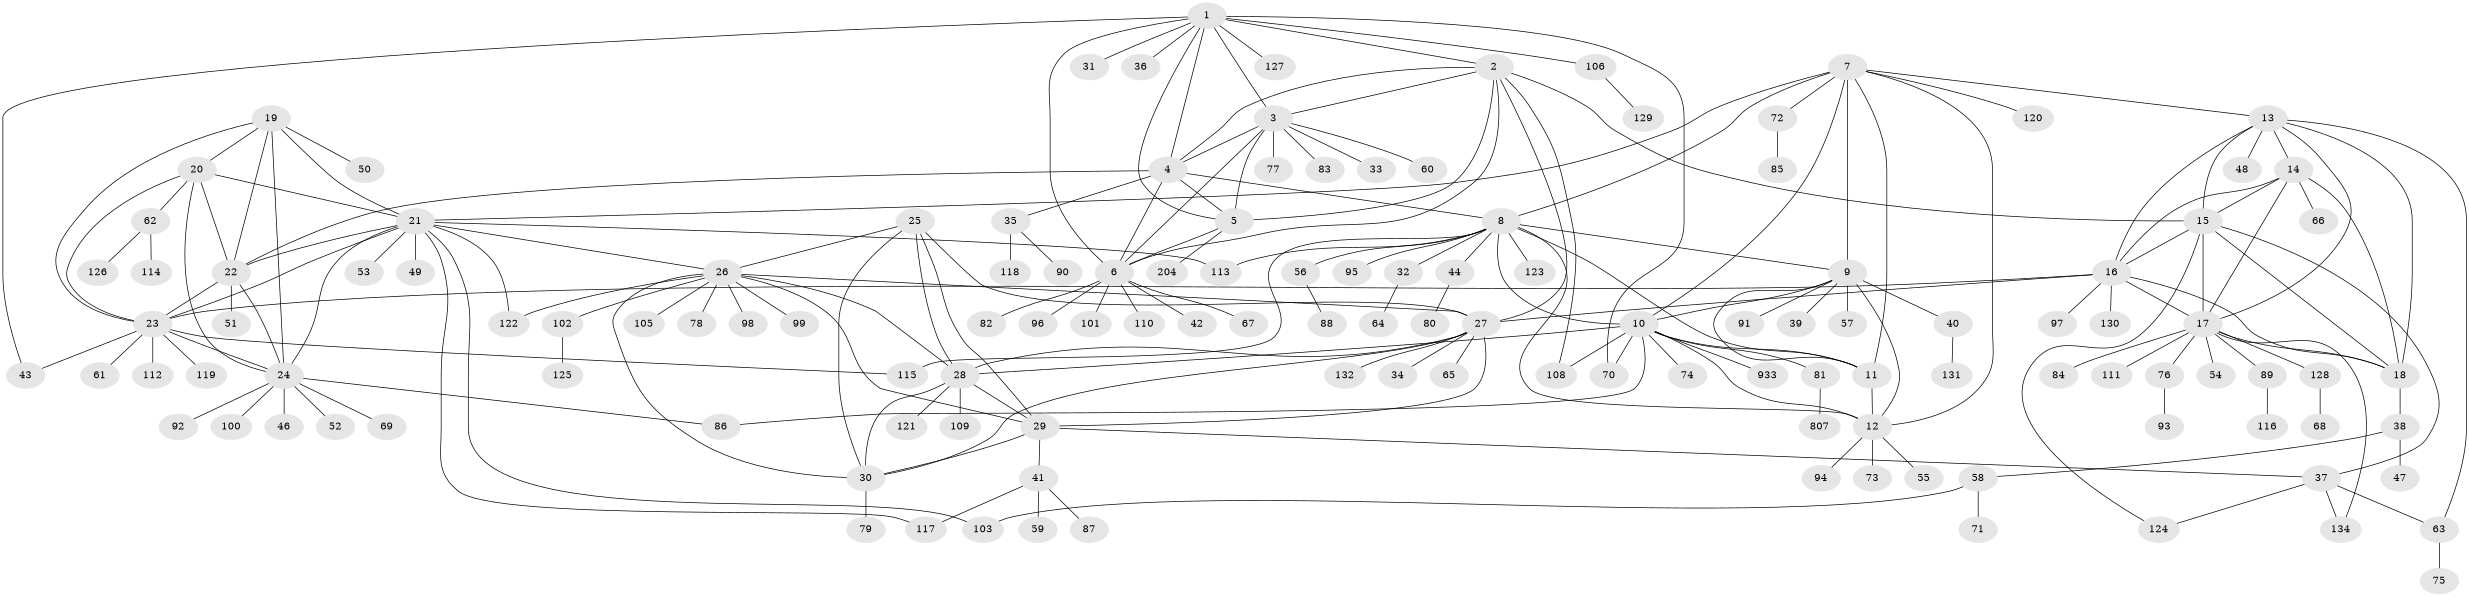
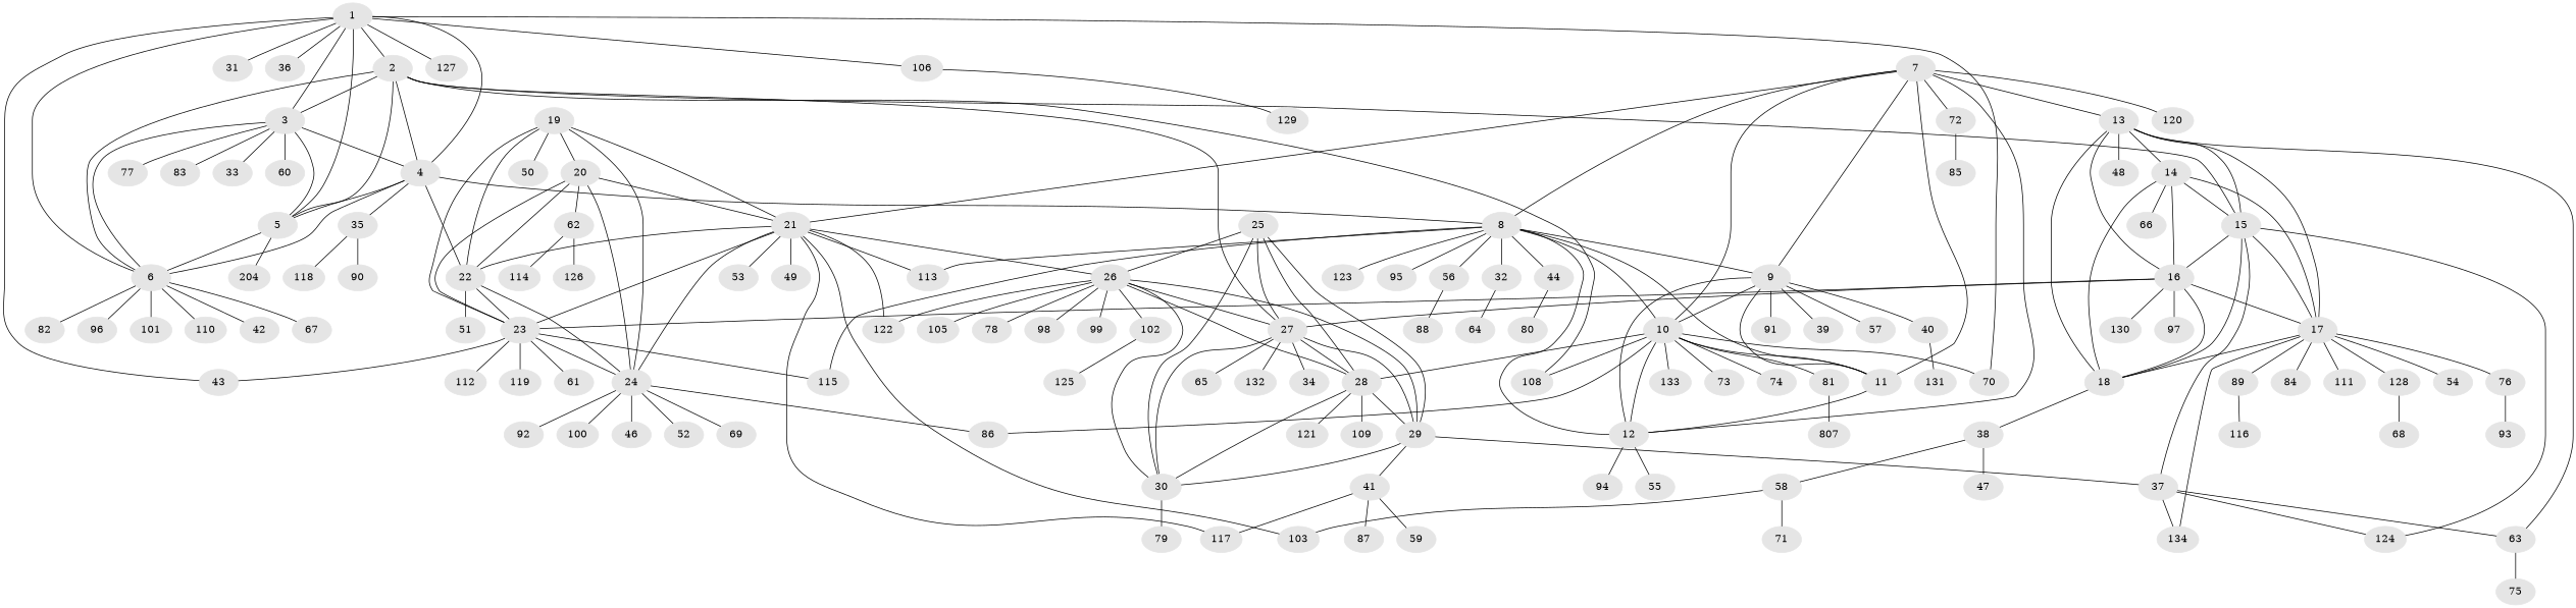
  graph {
    node [color=gray90 style=filled]
    1
    2
    3
    4
    5
    6
    31
    36
    43
    70
    106
    127
    15
    27
    108
    33
    60
    77
    83
    8
    22
    35
    n23 [label=204]
    42
    67
    82
    96
    101
    110
    129
    16
    17
    18
    37
    124
    28
    29
    30
    34
    65
    132
    9
    10
    11
    12
    32
    44
    56
    95
    113
    115
    123
    23
    24
    51
    90
    118
    7
    13
    21
    72
    120
    39
    40
    57
    91
    73
    74
    81
    86
-   133 [label=933]
+   133
    55
    94
    14
    48
    63
    26
    49
    53
    103
    117
    122
    85
    64
    80
    88
    131
    109
    121
    n90 [label=807]
    66
    97
    130
    54
    76
    84
    89
    111
    128
    134
    38
    75
    61
    112
    119
    93
    116
    68
    47
    58
    19
    20
    50
    62
    46
    52
    69
    92
    100
    114
    126
    78
    98
    99
    102
    105
    25
    41
    79
    125
    59
    87
    71
    1 -- 2
    1 -- 3
    1 -- 4
    1 -- 5
    1 -- 6
    1 -- 31
    1 -- 36
    1 -- 43
    1 -- 70
    1 -- 106
    1 -- 127
    2 -- 3
    2 -- 4
    2 -- 5
    2 -- 6
    2 -- 15
    2 -- 27
    2 -- 108
    3 -- 4
    3 -- 5
    3 -- 6
    3 -- 33
    3 -- 60
    3 -- 77
    3 -- 83
    4 -- 5
    4 -- 6
    4 -- 8
    4 -- 22
    4 -- 35
    5 -- 6
    5 -- n23
    6 -- 42
    6 -- 67
    6 -- 82
    6 -- 96
    6 -- 101
    6 -- 110
    106 -- 129
    15 -- 16
    15 -- 17
    15 -- 18
    15 -- 37
    15 -- 124
    27 -- 28
    27 -- 29
    27 -- 30
    27 -- 34
    27 -- 65
    27 -- 132
    8 -- 9
    8 -- 10
    8 -- 11
    8 -- 12
    8 -- 32
    8 -- 44
    8 -- 56
    8 -- 95
    8 -- 113
    8 -- 115
    8 -- 123
    22 -- 23
    22 -- 24
    22 -- 51
    35 -- 90
    35 -- 118
    16 -- 27
    16 -- 17
    16 -- 18
    16 -- 23
    16 -- 97
    16 -- 130
    17 -- 18
    17 -- 54
    17 -- 76
    17 -- 84
    17 -- 89
    17 -- 111
    17 -- 128
    17 -- 134
    18 -- 38
    37 -- 124
    37 -- 63
    37 -- 134
    28 -- 29
    28 -- 30
    28 -- 109
    28 -- 121
    29 -- 37
    29 -- 30
    29 -- 41
    30 -- 79
    9 -- 10
    9 -- 11
    9 -- 12
    9 -- 39
    9 -- 40
    9 -- 57
    9 -- 91
    10 -- 70
    10 -- 108
    10 -- 28
    10 -- 11
    10 -- 12
-   12 -- 73
+   10 -- 73
    10 -- 74
    10 -- 81
    10 -- 86
    10 -- 133
    11 -- 12
    12 -- 55
    12 -- 94
    32 -- 64
    44 -- 80
    56 -- 88
    23 -- 43
    23 -- 115
    23 -- 24
    23 -- 61
    23 -- 112
    23 -- 119
    24 -- 86
    24 -- 46
    24 -- 52
    24 -- 69
    24 -- 92
    24 -- 100
    7 -- 8
    7 -- 9
    7 -- 10
    7 -- 11
    7 -- 12
    7 -- 13
    7 -- 21
    7 -- 72
    7 -- 120
    13 -- 15
    13 -- 16
    13 -- 17
    13 -- 18
    13 -- 14
    13 -- 48
    13 -- 63
    21 -- 22
    21 -- 113
    21 -- 23
    21 -- 24
    21 -- 26
    21 -- 49
    21 -- 53
    21 -- 103
    21 -- 117
    21 -- 122
    72 -- 85
    40 -- 131
    81 -- n90
    14 -- 15
    14 -- 16
    14 -- 17
    14 -- 18
    14 -- 66
    63 -- 75
    26 -- 27
    26 -- 28
    26 -- 29
    26 -- 30
    26 -- 122
    26 -- 78
    26 -- 98
    26 -- 99
    26 -- 102
    26 -- 105
    76 -- 93
    89 -- 116
    128 -- 68
    38 -- 47
    38 -- 58
    58 -- 103
    58 -- 71
    19 -- 22
    19 -- 23
    19 -- 24
    19 -- 21
    19 -- 20
    19 -- 50
    20 -- 22
    20 -- 23
    20 -- 24
    20 -- 21
    20 -- 62
    62 -- 114
    62 -- 126
    102 -- 125
    25 -- 27
    25 -- 28
    25 -- 29
    25 -- 30
    25 -- 26
    41 -- 117
    41 -- 59
    41 -- 87
  }
